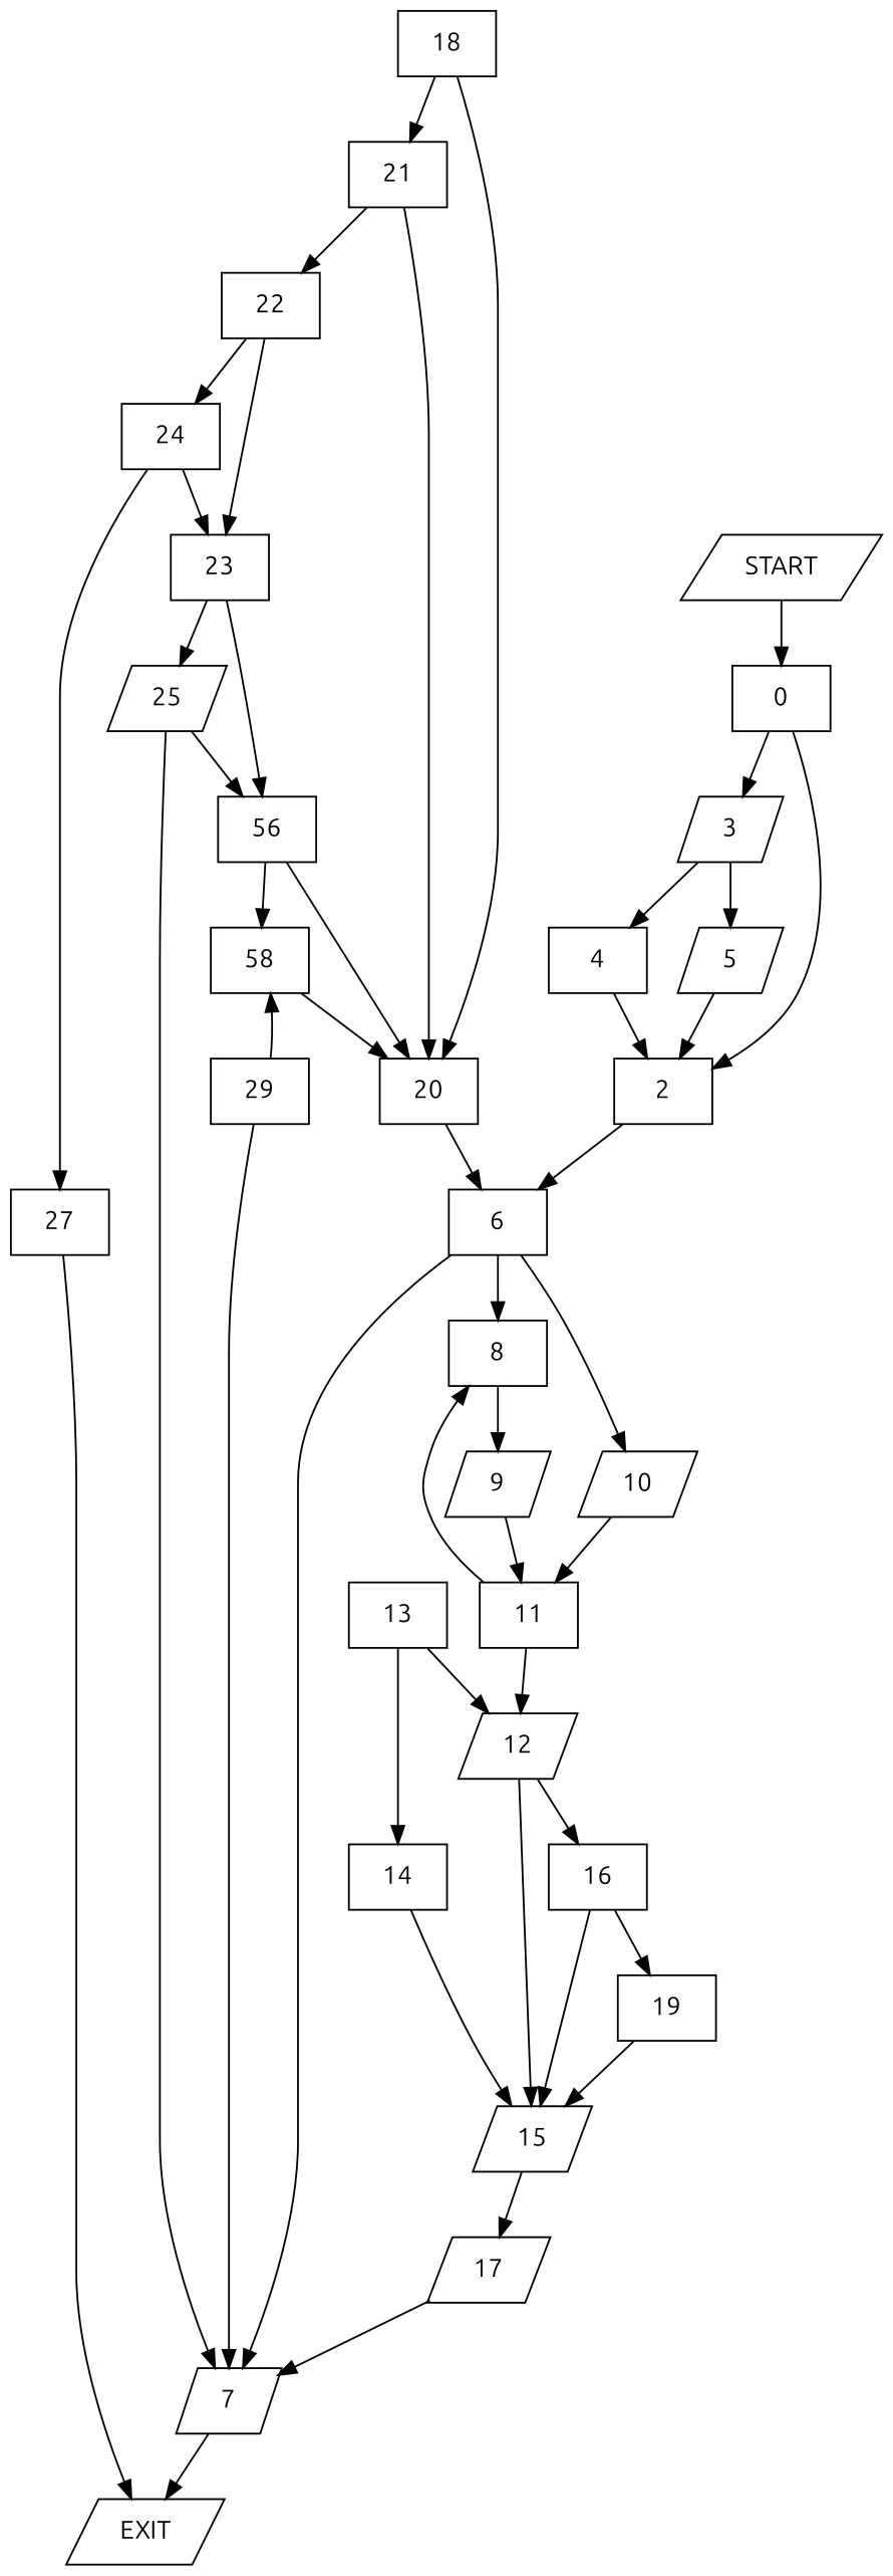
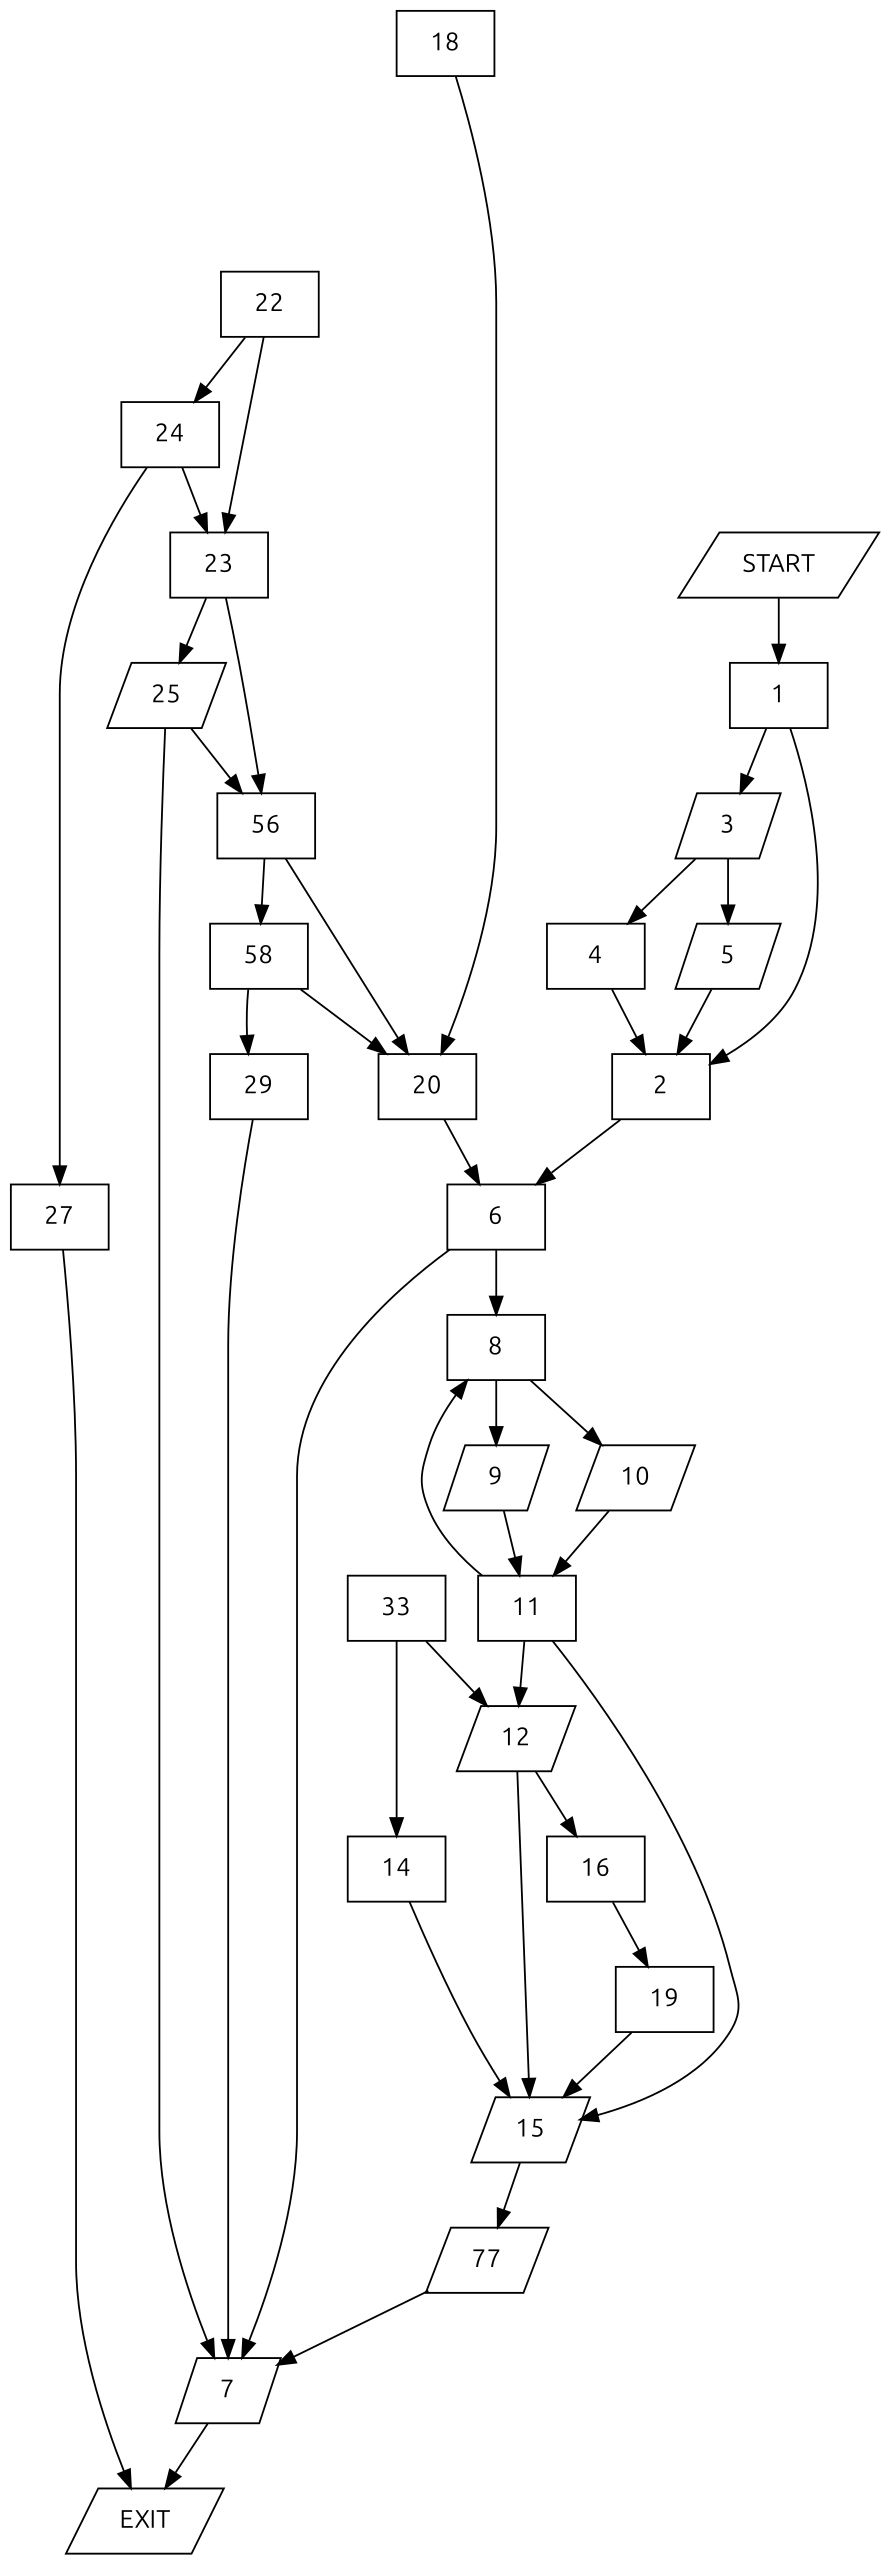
  digraph {
    fontname=Ubuntu
    node [fontname=Ubuntu shape=box]
    edge [fontname=Ubuntu]
    n1 [label=START shape=parallelogram]
-   1 [label=0]
+   1
    2
    3 [shape=parallelogram]
    n5 [label=EXIT shape=parallelogram]
    6
    4
    5 [shape=parallelogram]
    7 [shape=parallelogram]
    8
    9 [shape=parallelogram]
    10 [shape=parallelogram]
    11
    12 [shape=parallelogram]
    15 [shape=parallelogram]
    16
-   13
+   13 [label=33]
    14
-   17 [shape=parallelogram]
+   17 [shape=parallelogram label=77]
    19
    18
    20
-   21
    22
    23
    24
    25 [shape=parallelogram]
    n28 [label=56]
    27
    n30 [label=58]
    29
    n1 -> 1
    1 -> 2
    1 -> 3
    2 -> 6
    3 -> 4
    3 -> 5
    6 -> 7
    6 -> 8
    4 -> 2
    5 -> 2
    7 -> n5
    8 -> 9
-   6 -> 10
+   8 -> 10
    9 -> 11
    10 -> 11
    11 -> 8
    11 -> 12
    12 -> 15
    12 -> 16
    15 -> 17
-   16 -> 15
+   11 -> 15
    16 -> 19
    13 -> 12
    13 -> 14
    14 -> 15
    17 -> 7
    19 -> 15
    18 -> 20
-   18 -> 21
    20 -> 6
-   21 -> 20
-   21 -> 22
    22 -> 23
    22 -> 24
    23 -> 25
    23 -> n28
    24 -> 23
    24 -> 27
    25 -> 7
    25 -> n28
    n28 -> 20
    n28 -> n30
    27 -> n5
    n30 -> 20
-   29 -> n30
+   n30 -> 29
    29 -> 7
  }
